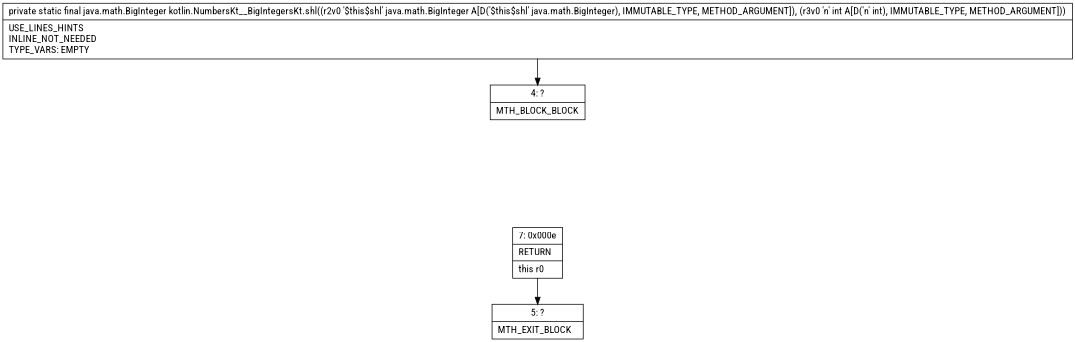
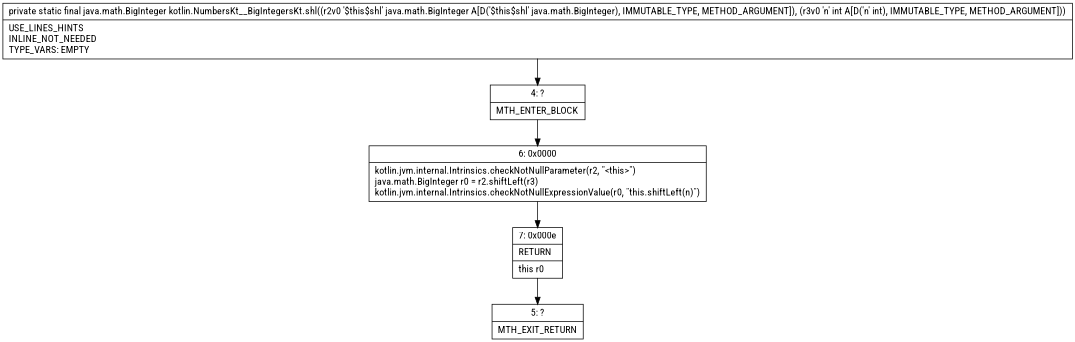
  digraph {
    fontname="Roboto Condensed"
    node [fontname="Roboto Condensed" shape=record]
    edge [fontname="Roboto Condensed"]
-   n1 [label="{4\:\ ?|MTH_BLOCK_BLOCK\l}"]
+   n1 [label="{4\:\ ?|MTH_ENTER_BLOCK\l}"]
+   n2 [label="{6\:\ 0x0000|kotlin.jvm.internal.Intrinsics.checkNotNullParameter(r2, \"\<this\>\")\ljava.math.BigInteger r0 = r2.shiftLeft(r3)\lkotlin.jvm.internal.Intrinsics.checkNotNullExpressionValue(r0, \"this.shiftLeft(n)\")\l}"]
    n3 [label="{7\:\ 0x000e|RETURN\l|this r0\l}"]
-   n4 [label="{5\:\ ?|MTH_EXIT_BLOCK\l}"]
+   n4 [label="{5\:\ ?|MTH_EXIT_RETURN\l}"]
    n5 [label="{private static final java.math.BigInteger kotlin.NumbersKt__BigIntegersKt.shl((r2v0 '$this$shl' java.math.BigInteger A[D('$this$shl' java.math.BigInteger), IMMUTABLE_TYPE, METHOD_ARGUMENT]), (r3v0 'n' int A[D('n' int), IMMUTABLE_TYPE, METHOD_ARGUMENT]))  | USE_LINES_HINTS\lINLINE_NOT_NEEDED\lTYPE_VARS: EMPTY\l}"]
+   n1 -> n2
+   n2 -> n3
    n3 -> n4
    n5 -> n1
  }
